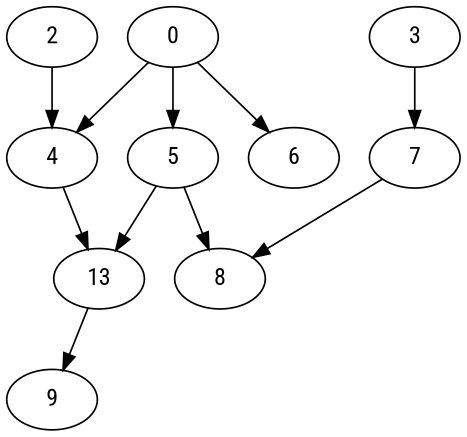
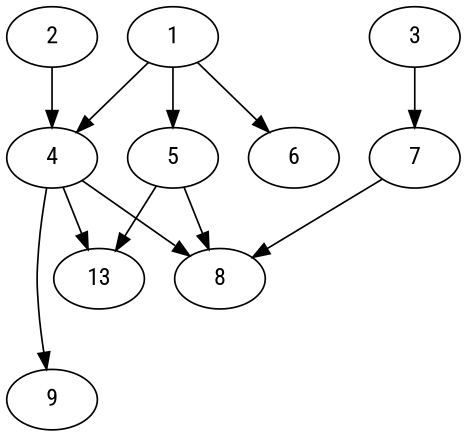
  digraph {
    fontname="Roboto Condensed"
    node [alpha=0.11 fontname="Roboto Condensed"]
    edge [fontname="Roboto Condensed"]
-   1 [alpha=0.13 expect_size=27371520 label=0]
+   1 [alpha=0.13 expect_size=27371520]
    4 [alpha=0.20 expect_size=32310272]
    5 [alpha=0.02 expect_size=50412544]
    6 [alpha=0.18 expect_size=35236864]
    8 [alpha=0.03 expect_size=18932736]
    9 [alpha=0.08 expect_size=50713600]
    n7 [alpha=0.17 expect_size=41091072 label=13]
    2 [expect_size=8853504]
    3 [alpha=0.10 expect_size=52164608]
    7 [expect_size=46799872]
    1 -> 4
    1 -> 5
    1 -> 6
-   n7 -> 9
+   4 -> 8
+   4 -> 9
    4 -> n7
    5 -> 8
    5 -> n7
    2 -> 4
    3 -> 7
    7 -> 8
  }
